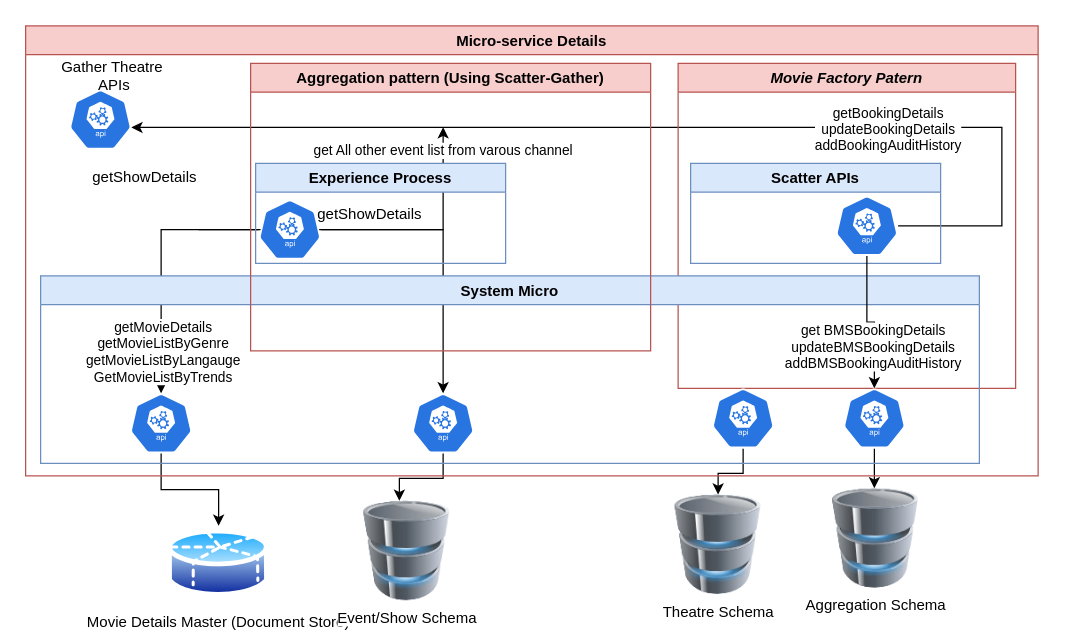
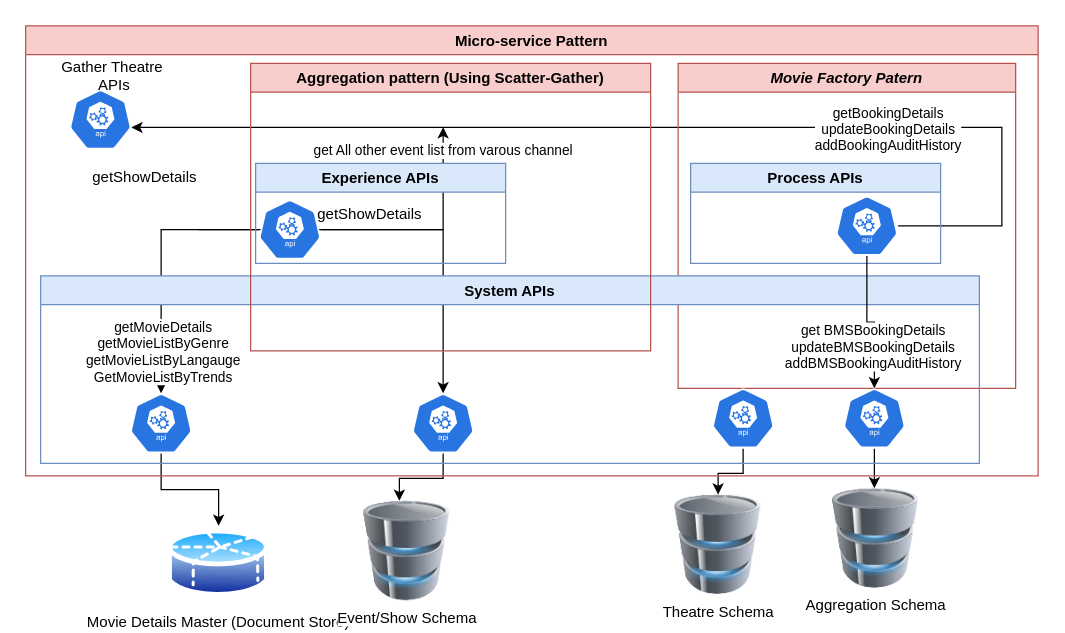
  <mxCell id="0" />
  <mxCell id="1" parent="0" />
  <mxCell id="2" value="Movie Details Master (Document Store)" style="aspect=fixed;perimeter=ellipsePerimeter;html=1;align=center;shadow=0;dashed=0;spacingTop=3;image;image=img/lib/active_directory/database_partition_5.svg;" vertex="1" parent="1"><mxGeometry x="133.86" y="420" width="81.08" height="60" as="geometry" /></mxCell>
  <mxCell id="3" value="" style="sketch=0;html=1;dashed=0;whitespace=wrap;fillColor=#2875E2;strokeColor=#ffffff;points=[[0.005,0.63,0],[0.1,0.2,0],[0.9,0.2,0],[0.5,0,0],[0.995,0.63,0],[0.72,0.99,0],[0.5,1,0],[0.28,0.99,0]];shape=mxgraph.kubernetes.icon;prIcon=api" vertex="1" parent="1"><mxGeometry x="103.4" y="314" width="50" height="48" as="geometry" /></mxCell>
  <mxCell id="4" value="" style="sketch=0;html=1;dashed=0;whitespace=wrap;fillColor=#2875E2;strokeColor=#ffffff;points=[[0.005,0.63,0],[0.1,0.2,0],[0.9,0.2,0],[0.5,0,0],[0.995,0.63,0],[0.72,0.99,0],[0.5,1,0],[0.28,0.99,0]];shape=mxgraph.kubernetes.icon;prIcon=api" vertex="1" parent="1"><mxGeometry x="329" y="314" width="50" height="48" as="geometry" /></mxCell>
  <mxCell id="5" value="" style="sketch=0;html=1;dashed=0;whitespace=wrap;fillColor=#2875E2;strokeColor=#ffffff;points=[[0.005,0.63,0],[0.1,0.2,0],[0.9,0.2,0],[0.5,0,0],[0.995,0.63,0],[0.72,0.99,0],[0.5,1,0],[0.28,0.99,0]];shape=mxgraph.kubernetes.icon;prIcon=api" vertex="1" parent="1"><mxGeometry x="54.86" y="71" width="50" height="48" as="geometry" /></mxCell>
  <mxCell id="6" value="Gather Theatre&lt;br&gt;&amp;nbsp;APIs" style="text;html=1;align=center;verticalAlign=middle;resizable=0;points=[];autosize=1;strokeColor=none;fillColor=none;" vertex="1" parent="1"><mxGeometry x="33.86" y="40" width="110" height="40" as="geometry" /></mxCell>
  <mxCell id="7" value="get All other event list from varous channel" style="edgeStyle=orthogonalEdgeStyle;rounded=0;orthogonalLoop=1;jettySize=auto;html=1;" edge="1" parent="1"><mxGeometry x="0.863" relative="1" as="geometry"><mxPoint x="158.4" y="183" as="sourcePoint" /><mxPoint x="354" y="101" as="targetPoint" /><Array as="points"><mxPoint x="354" y="183" /></Array><mxPoint as="offset" /></mxGeometry></mxCell>
  <mxCell id="8" style="edgeStyle=orthogonalEdgeStyle;rounded=0;orthogonalLoop=1;jettySize=auto;html=1;entryX=0.5;entryY=0;entryDx=0;entryDy=0;entryPerimeter=0;" edge="1" parent="1" source="9" target="4"><mxGeometry relative="1" as="geometry" /></mxCell>
  <mxCell id="9" value="" style="sketch=0;html=1;dashed=0;whitespace=wrap;fillColor=#2875E2;strokeColor=#ffffff;points=[[0.005,0.63,0],[0.1,0.2,0],[0.9,0.2,0],[0.5,0,0],[0.995,0.63,0],[0.72,0.99,0],[0.5,1,0],[0.28,0.99,0]];shape=mxgraph.kubernetes.icon;prIcon=api" vertex="1" parent="1"><mxGeometry x="206.4" y="159" width="50" height="48" as="geometry" /></mxCell>
  <mxCell id="10" value="&lt;span style=&quot;color: rgb(0, 0, 0); font-family: Helvetica; font-size: 11px; font-style: normal; font-variant-ligatures: normal; font-variant-caps: normal; font-weight: 400; letter-spacing: normal; orphans: 2; text-align: center; text-indent: 0px; text-transform: none; widows: 2; word-spacing: 0px; -webkit-text-stroke-width: 0px; background-color: rgb(255, 255, 255); text-decoration-thickness: initial; text-decoration-style: initial; text-decoration-color: initial; float: none; display: inline !important;&quot;&gt;getMovieDetails&lt;/span&gt;&lt;br style=&quot;color: rgb(0, 0, 0); font-family: Helvetica; font-size: 11px; font-style: normal; font-variant-ligatures: normal; font-variant-caps: normal; font-weight: 400; letter-spacing: normal; orphans: 2; text-align: center; text-indent: 0px; text-transform: none; widows: 2; word-spacing: 0px; -webkit-text-stroke-width: 0px; text-decoration-thickness: initial; text-decoration-style: initial; text-decoration-color: initial;&quot;&gt;&lt;span style=&quot;color: rgb(0, 0, 0); font-family: Helvetica; font-size: 11px; font-style: normal; font-variant-ligatures: normal; font-variant-caps: normal; font-weight: 400; letter-spacing: normal; orphans: 2; text-align: center; text-indent: 0px; text-transform: none; widows: 2; word-spacing: 0px; -webkit-text-stroke-width: 0px; background-color: rgb(255, 255, 255); text-decoration-thickness: initial; text-decoration-style: initial; text-decoration-color: initial; float: none; display: inline !important;&quot;&gt;getMovieListByGenre&lt;/span&gt;&lt;br style=&quot;color: rgb(0, 0, 0); font-family: Helvetica; font-size: 11px; font-style: normal; font-variant-ligatures: normal; font-variant-caps: normal; font-weight: 400; letter-spacing: normal; orphans: 2; text-align: center; text-indent: 0px; text-transform: none; widows: 2; word-spacing: 0px; -webkit-text-stroke-width: 0px; text-decoration-thickness: initial; text-decoration-style: initial; text-decoration-color: initial;&quot;&gt;&lt;span style=&quot;color: rgb(0, 0, 0); font-family: Helvetica; font-size: 11px; font-style: normal; font-variant-ligatures: normal; font-variant-caps: normal; font-weight: 400; letter-spacing: normal; orphans: 2; text-align: center; text-indent: 0px; text-transform: none; widows: 2; word-spacing: 0px; -webkit-text-stroke-width: 0px; background-color: rgb(255, 255, 255); text-decoration-thickness: initial; text-decoration-style: initial; text-decoration-color: initial; float: none; display: inline !important;&quot;&gt;getMovieListByLangauge&lt;/span&gt;&lt;br style=&quot;color: rgb(0, 0, 0); font-family: Helvetica; font-size: 11px; font-style: normal; font-variant-ligatures: normal; font-variant-caps: normal; font-weight: 400; letter-spacing: normal; orphans: 2; text-align: center; text-indent: 0px; text-transform: none; widows: 2; word-spacing: 0px; -webkit-text-stroke-width: 0px; text-decoration-thickness: initial; text-decoration-style: initial; text-decoration-color: initial;&quot;&gt;&lt;span style=&quot;color: rgb(0, 0, 0); font-family: Helvetica; font-size: 11px; font-style: normal; font-variant-ligatures: normal; font-variant-caps: normal; font-weight: 400; letter-spacing: normal; orphans: 2; text-align: center; text-indent: 0px; text-transform: none; widows: 2; word-spacing: 0px; -webkit-text-stroke-width: 0px; background-color: rgb(255, 255, 255); text-decoration-thickness: initial; text-decoration-style: initial; text-decoration-color: initial; float: none; display: inline !important;&quot;&gt;GetMovieListByTrends&lt;/span&gt;" style="edgeStyle=orthogonalEdgeStyle;rounded=0;orthogonalLoop=1;jettySize=auto;html=1;entryX=0.5;entryY=0;entryDx=0;entryDy=0;entryPerimeter=0;" edge="1" parent="1" source="9" target="3"><mxGeometry x="0.684" y="2" relative="1" as="geometry"><mxPoint as="offset" /></mxGeometry></mxCell>
  <mxCell id="11" value="Event/Show Schema" style="image;html=1;image=img/lib/clip_art/computers/Database_128x128.png" vertex="1" parent="1"><mxGeometry x="285" y="400" width="80" height="80" as="geometry" /></mxCell>
  <mxCell id="12" value="" style="edgeStyle=orthogonalEdgeStyle;rounded=0;orthogonalLoop=1;jettySize=auto;html=1;entryX=0.425;entryY=0;entryDx=0;entryDy=0;entryPerimeter=0;" edge="1" parent="1" source="4" target="11"><mxGeometry relative="1" as="geometry" /></mxCell>
  <mxCell id="13" value="Theatre Schema" style="image;html=1;image=img/lib/clip_art/computers/Database_128x128.png" vertex="1" parent="1"><mxGeometry x="534" y="395" width="80" height="80" as="geometry" /></mxCell>
  <mxCell id="14" style="edgeStyle=orthogonalEdgeStyle;rounded=0;orthogonalLoop=1;jettySize=auto;html=1;entryX=0.5;entryY=0;entryDx=0;entryDy=0;" edge="1" parent="1" source="22" target="13"><mxGeometry relative="1" as="geometry"><mxPoint x="590" y="390" as="targetPoint" /></mxGeometry></mxCell>
  <mxCell id="15" value="Aggregation Schema" style="image;html=1;image=img/lib/clip_art/computers/Database_128x128.png" vertex="1" parent="1"><mxGeometry x="660" y="390" width="80" height="80" as="geometry" /></mxCell>
  <mxCell id="16" value="" style="edgeStyle=orthogonalEdgeStyle;rounded=0;orthogonalLoop=1;jettySize=auto;html=1;entryX=0.5;entryY=0;entryDx=0;entryDy=0;" edge="1" parent="1" source="23"><mxGeometry relative="1" as="geometry"><mxPoint x="699" y="390" as="targetPoint" /></mxGeometry></mxCell>
  <mxCell id="17" value="" style="edgeStyle=orthogonalEdgeStyle;rounded=0;orthogonalLoop=1;jettySize=auto;html=1;entryX=0.5;entryY=0;entryDx=0;entryDy=0;" edge="1" parent="1" source="3" target="2"><mxGeometry relative="1" as="geometry" /></mxCell>
  <mxCell id="18" style="edgeStyle=orthogonalEdgeStyle;rounded=0;orthogonalLoop=1;jettySize=auto;html=1;entryX=0.995;entryY=0.63;entryDx=0;entryDy=0;entryPerimeter=0;" edge="1" parent="1" source="24" target="5"><mxGeometry relative="1" as="geometry"><Array as="points"><mxPoint x="801" y="101" /></Array></mxGeometry></mxCell>
  <mxCell id="19" value="getBookingDetails&lt;br&gt;updateBookingDetails&lt;br&gt;addBookingAuditHistory" style="edgeLabel;html=1;align=center;verticalAlign=middle;resizable=0;points=[];" vertex="1" connectable="0" parent="18"><mxGeometry x="-0.509" y="1" relative="1" as="geometry"><mxPoint x="-42" as="offset" /></mxGeometry></mxCell>
  <mxCell id="20" value="Movie Factory Patern" style="swimlane;fontStyle=3;fillColor=#f8cecc;strokeColor=#b85450;" vertex="1" parent="1"><mxGeometry x="542" y="50" width="270" height="260" as="geometry" /></mxCell>
- <mxCell id="21" value="System Micro" style="swimlane;fillColor=#dae8fc;strokeColor=#6c8ebf;" vertex="1" parent="20"><mxGeometry x="-510" y="170" width="751" height="150" as="geometry" /></mxCell>
+ <mxCell id="21" value="System APIs" style="swimlane;fillColor=#dae8fc;strokeColor=#6c8ebf;" vertex="1" parent="20"><mxGeometry x="-510" y="170" width="751" height="150" as="geometry" /></mxCell>
  <mxCell id="22" value="" style="sketch=0;html=1;dashed=0;whitespace=wrap;fillColor=#2875E2;strokeColor=#ffffff;points=[[0.005,0.63,0],[0.1,0.2,0],[0.9,0.2,0],[0.5,0,0],[0.995,0.63,0],[0.72,0.99,0],[0.5,1,0],[0.28,0.99,0]];shape=mxgraph.kubernetes.icon;prIcon=api" vertex="1" parent="21"><mxGeometry x="537" y="90" width="50" height="48" as="geometry" /></mxCell>
  <mxCell id="23" value="" style="sketch=0;html=1;dashed=0;whitespace=wrap;fillColor=#2875E2;strokeColor=#ffffff;points=[[0.005,0.63,0],[0.1,0.2,0],[0.9,0.2,0],[0.5,0,0],[0.995,0.63,0],[0.72,0.99,0],[0.5,1,0],[0.28,0.99,0]];shape=mxgraph.kubernetes.icon;prIcon=api" vertex="1" parent="21"><mxGeometry x="642" y="90" width="50" height="48" as="geometry" /></mxCell>
  <mxCell id="24" value="" style="sketch=0;html=1;dashed=0;whitespace=wrap;fillColor=#2875E2;strokeColor=#ffffff;points=[[0.005,0.63,0],[0.1,0.2,0],[0.9,0.2,0],[0.5,0,0],[0.995,0.63,0],[0.72,0.99,0],[0.5,1,0],[0.28,0.99,0]];shape=mxgraph.kubernetes.icon;prIcon=api" vertex="1" parent="20"><mxGeometry x="126" y="106" width="50" height="48" as="geometry" /></mxCell>
- <mxCell id="25" value="Scatter APIs" style="swimlane;fillColor=#dae8fc;strokeColor=#6c8ebf;" vertex="1" parent="20"><mxGeometry x="10" y="80" width="200" height="80" as="geometry" /></mxCell>
+ <mxCell id="25" value="Process APIs" style="swimlane;fillColor=#dae8fc;strokeColor=#6c8ebf;" vertex="1" parent="20"><mxGeometry x="10" y="80" width="200" height="80" as="geometry" /></mxCell>
  <mxCell id="26" value="&lt;span style=&quot;color: rgb(0, 0, 0); font-family: Helvetica; font-size: 11px; font-style: normal; font-variant-ligatures: normal; font-variant-caps: normal; font-weight: 400; letter-spacing: normal; orphans: 2; text-align: center; text-indent: 0px; text-transform: none; widows: 2; word-spacing: 0px; -webkit-text-stroke-width: 0px; background-color: rgb(255, 255, 255); text-decoration-thickness: initial; text-decoration-style: initial; text-decoration-color: initial; float: none; display: inline !important;&quot;&gt;get BMSBookingDetails&lt;/span&gt;&lt;br style=&quot;color: rgb(0, 0, 0); font-family: Helvetica; font-size: 11px; font-style: normal; font-variant-ligatures: normal; font-variant-caps: normal; font-weight: 400; letter-spacing: normal; orphans: 2; text-align: center; text-indent: 0px; text-transform: none; widows: 2; word-spacing: 0px; -webkit-text-stroke-width: 0px; text-decoration-thickness: initial; text-decoration-style: initial; text-decoration-color: initial;&quot;&gt;&lt;span style=&quot;color: rgb(0, 0, 0); font-family: Helvetica; font-size: 11px; font-style: normal; font-variant-ligatures: normal; font-variant-caps: normal; font-weight: 400; letter-spacing: normal; orphans: 2; text-align: center; text-indent: 0px; text-transform: none; widows: 2; word-spacing: 0px; -webkit-text-stroke-width: 0px; background-color: rgb(255, 255, 255); text-decoration-thickness: initial; text-decoration-style: initial; text-decoration-color: initial; float: none; display: inline !important;&quot;&gt;updateBMSBookingDetails&lt;/span&gt;&lt;br style=&quot;color: rgb(0, 0, 0); font-family: Helvetica; font-size: 11px; font-style: normal; font-variant-ligatures: normal; font-variant-caps: normal; font-weight: 400; letter-spacing: normal; orphans: 2; text-align: center; text-indent: 0px; text-transform: none; widows: 2; word-spacing: 0px; -webkit-text-stroke-width: 0px; text-decoration-thickness: initial; text-decoration-style: initial; text-decoration-color: initial;&quot;&gt;&lt;span style=&quot;color: rgb(0, 0, 0); font-family: Helvetica; font-size: 11px; font-style: normal; font-variant-ligatures: normal; font-variant-caps: normal; font-weight: 400; letter-spacing: normal; orphans: 2; text-align: center; text-indent: 0px; text-transform: none; widows: 2; word-spacing: 0px; -webkit-text-stroke-width: 0px; background-color: rgb(255, 255, 255); text-decoration-thickness: initial; text-decoration-style: initial; text-decoration-color: initial; float: none; display: inline !important;&quot;&gt;addBMSBookingAuditHistory&lt;/span&gt;" style="edgeStyle=orthogonalEdgeStyle;rounded=0;orthogonalLoop=1;jettySize=auto;html=1;entryX=0.5;entryY=0;entryDx=0;entryDy=0;entryPerimeter=0;" edge="1" parent="20" source="24" target="23"><mxGeometry x="0.419" y="-1" relative="1" as="geometry"><mxPoint as="offset" /></mxGeometry></mxCell>
  <mxCell id="27" value="Aggregation pattern (Using Scatter-Gather)" style="swimlane;fillColor=#f8cecc;strokeColor=#b85450;" vertex="1" parent="1"><mxGeometry x="200" y="50" width="320" height="230" as="geometry" /></mxCell>
  <mxCell id="28" value="getShowDetails" style="text;html=1;align=center;verticalAlign=middle;resizable=0;points=[];autosize=1;strokeColor=none;fillColor=none;" vertex="1" parent="27"><mxGeometry x="40" y="106" width="110" height="30" as="geometry" /></mxCell>
- <mxCell id="29" value="Experience Process" style="swimlane;fillColor=#dae8fc;strokeColor=#6c8ebf;" vertex="1" parent="27"><mxGeometry x="4" y="80" width="200" height="80" as="geometry" /></mxCell>
- <mxCell id="30" value="Micro-service Details" style="swimlane;fillColor=#f8cecc;strokeColor=#b85450;" vertex="1" parent="1"><mxGeometry x="20" y="20" width="810" height="360" as="geometry" /></mxCell>
+ <mxCell id="29" value="Experience APIs" style="swimlane;fillColor=#dae8fc;strokeColor=#6c8ebf;" vertex="1" parent="27"><mxGeometry x="4" y="80" width="200" height="80" as="geometry" /></mxCell>
+ <mxCell id="30" value="Micro-service Pattern" style="swimlane;fillColor=#f8cecc;strokeColor=#b85450;" vertex="1" parent="1"><mxGeometry x="20" y="20" width="810" height="360" as="geometry" /></mxCell>
  <mxCell id="31" value="getShowDetails" style="text;html=1;align=center;verticalAlign=middle;resizable=0;points=[];autosize=1;strokeColor=none;fillColor=none;" vertex="1" parent="30"><mxGeometry x="40" y="106" width="110" height="30" as="geometry" /></mxCell>
